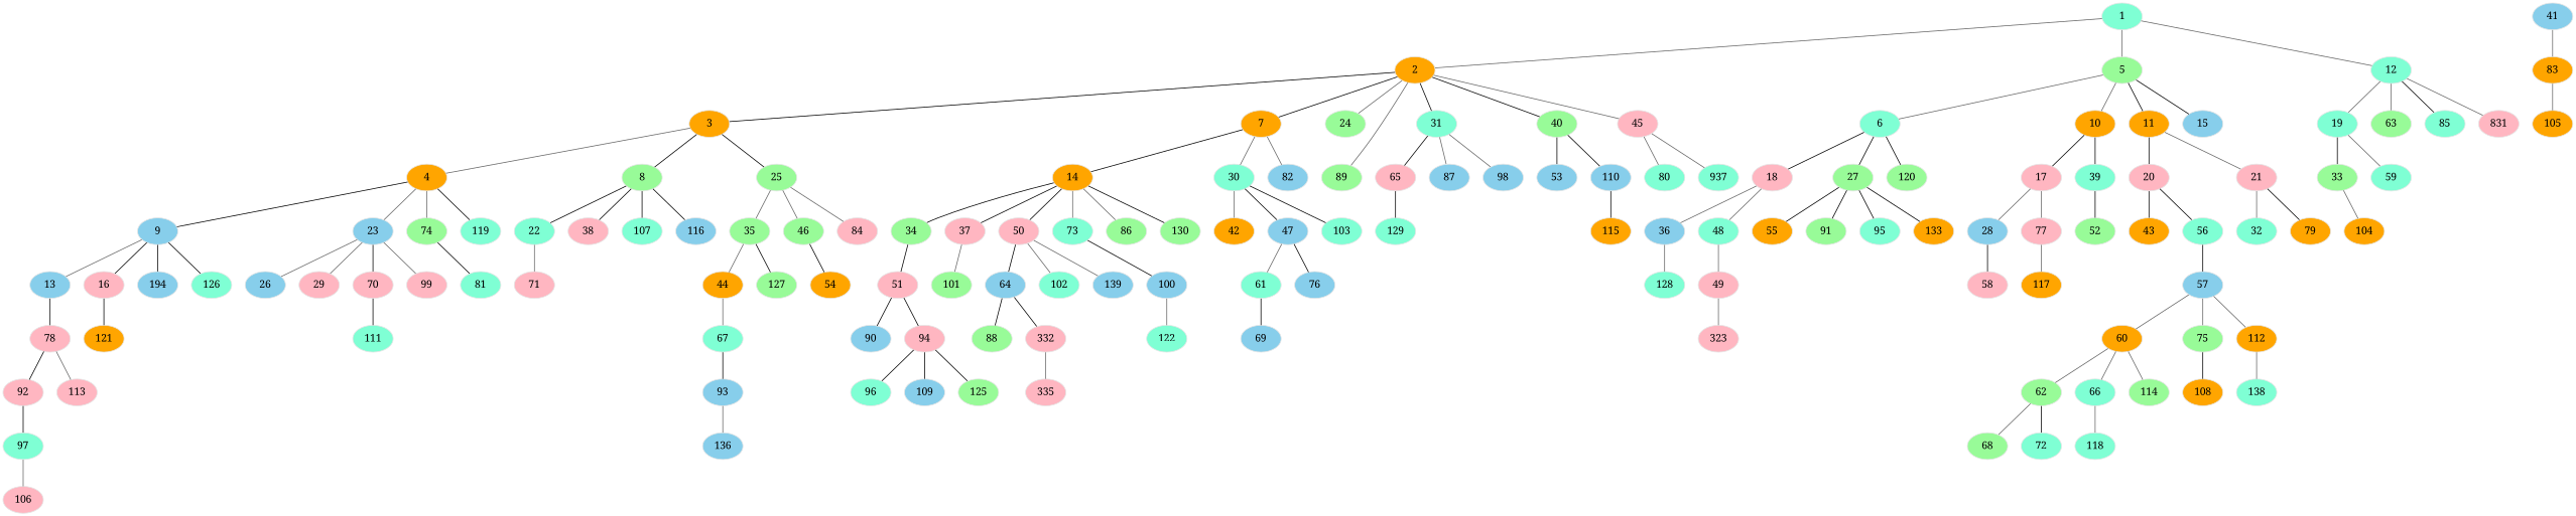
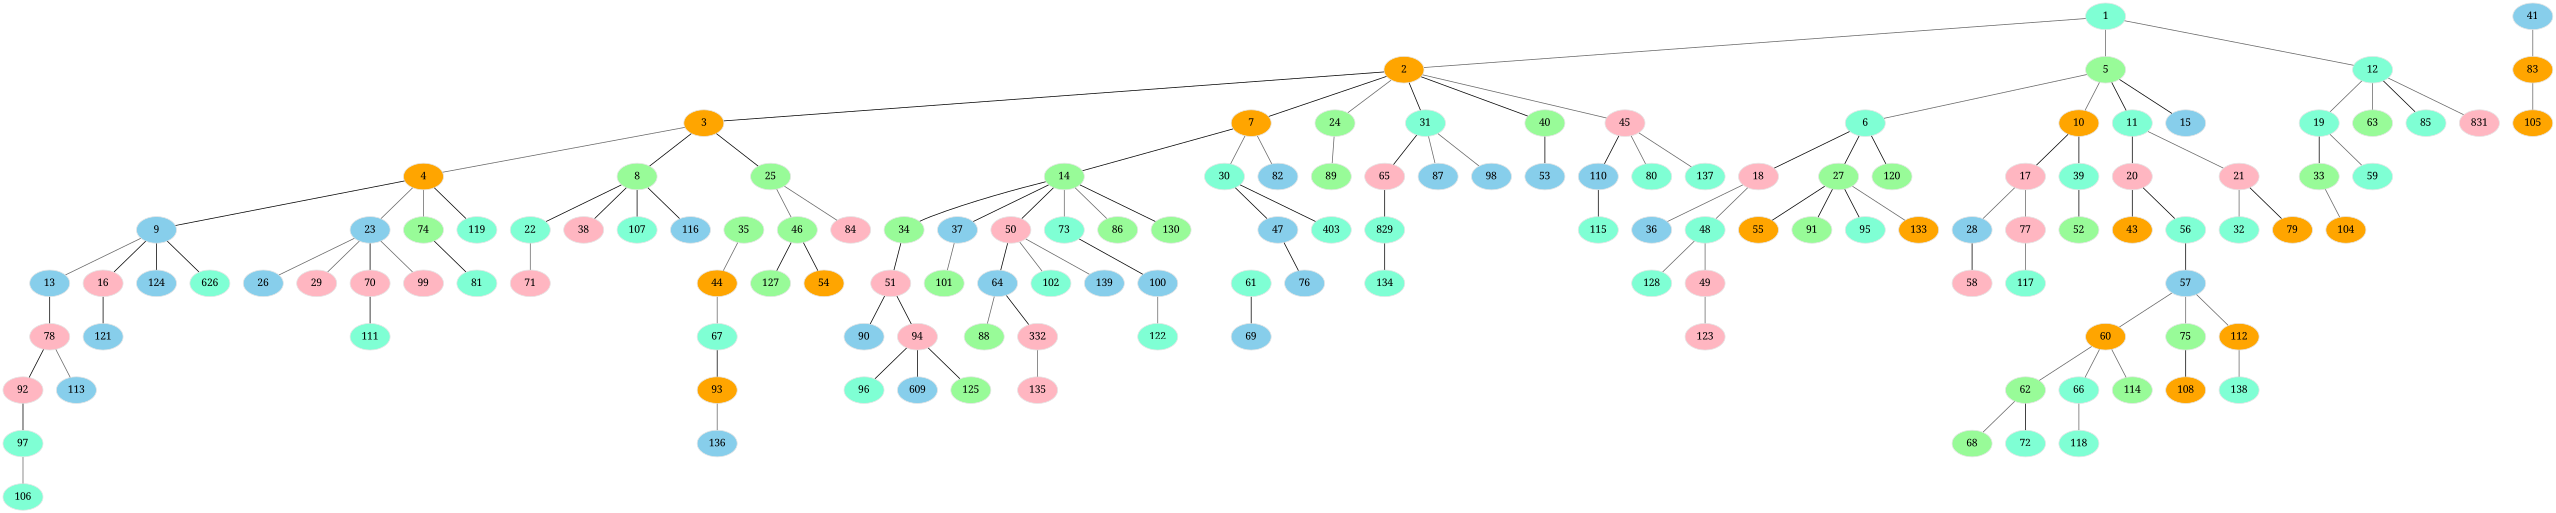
  graph {
    fontname="Noto Serif"
    node [color=gray90 fillcolor=aquamarine fontname="Noto Serif" style=filled]
    edge [color=black fontname="Noto Serif"]
    2 [fillcolor=orange]
    1
    5 [fillcolor=palegreen]
    12
    3 [fillcolor=orange]
    7 [fillcolor=orange]
    24 [fillcolor=palegreen]
    31
    40 [fillcolor=palegreen]
    45 [fillcolor=lightpink]
    89 [fillcolor=palegreen]
    6
    10 [fillcolor=orange]
-   11 [fillcolor=orange]
+   11
    15 [fillcolor=skyblue]
    19
    63 [fillcolor=palegreen]
    85
    n19 [fillcolor=lightpink label=831]
    4 [fillcolor=orange]
    8 [fillcolor=palegreen]
    25 [fillcolor=palegreen]
-   14 [fillcolor=orange]
+   14 [fillcolor=palegreen]
    30
    82 [fillcolor=skyblue]
    65 [fillcolor=lightpink]
    87 [fillcolor=skyblue]
    98 [fillcolor=skyblue]
    53 [fillcolor=skyblue]
    80
    110 [fillcolor=skyblue]
-   137 [label=937]
+   137
    9 [fillcolor=skyblue]
    23 [fillcolor=skyblue]
    74 [fillcolor=palegreen]
    119
    22
    38 [fillcolor=lightpink]
    107
    116 [fillcolor=skyblue]
    35 [fillcolor=palegreen]
    46 [fillcolor=palegreen]
    84 [fillcolor=lightpink]
    13 [fillcolor=skyblue]
    16 [fillcolor=lightpink]
-   124 [fillcolor=skyblue label=194]
-   126
+   124 [fillcolor=skyblue]
+   126 [label=626]
    26 [fillcolor=skyblue]
    29 [fillcolor=lightpink]
    70 [fillcolor=lightpink]
    99 [fillcolor=lightpink]
    81
    18 [fillcolor=lightpink]
    27 [fillcolor=palegreen]
    120 [fillcolor=palegreen]
    17 [fillcolor=lightpink]
    39
    20 [fillcolor=lightpink]
    21 [fillcolor=lightpink]
    36 [fillcolor=skyblue]
    48
    55 [fillcolor=orange]
    91 [fillcolor=palegreen]
    95
    133 [fillcolor=orange]
    34 [fillcolor=palegreen]
-   37 [fillcolor=lightpink]
+   37 [fillcolor=skyblue]
    50 [fillcolor=lightpink]
    73
    86 [fillcolor=palegreen]
    130 [fillcolor=palegreen]
-   42 [fillcolor=orange]
    47 [fillcolor=skyblue]
-   103
+   103 [label=403]
    71 [fillcolor=lightpink]
    78 [fillcolor=lightpink]
-   121 [fillcolor=orange]
+   121 [fillcolor=skyblue]
    28 [fillcolor=skyblue]
    77 [fillcolor=lightpink]
    52 [fillcolor=palegreen]
    43 [fillcolor=orange]
    56
    32
    79 [fillcolor=orange]
    33 [fillcolor=palegreen]
    59
    92 [fillcolor=lightpink]
-   113 [fillcolor=lightpink]
+   113 [fillcolor=skyblue]
    51 [fillcolor=lightpink]
    101 [fillcolor=palegreen]
    64 [fillcolor=skyblue]
    102
    139 [fillcolor=skyblue]
    100 [fillcolor=skyblue]
    58 [fillcolor=lightpink]
-   117 [fillcolor=orange]
+   117
    128
    49 [fillcolor=lightpink]
    104 [fillcolor=orange]
    57 [fillcolor=skyblue]
    111
    44 [fillcolor=orange]
    127 [fillcolor=palegreen]
    54 [fillcolor=orange]
    61
    76 [fillcolor=skyblue]
-   129
+   129 [label=829]
    90 [fillcolor=skyblue]
    94 [fillcolor=lightpink]
    67
    41 [fillcolor=skyblue]
    83 [fillcolor=orange]
    105 [fillcolor=orange]
-   93 [fillcolor=skyblue]
-   115 [fillcolor=orange]
+   93 [fillcolor=orange]
+   115
    69 [fillcolor=skyblue]
-   123 [fillcolor=lightpink label=323]
+   123 [fillcolor=lightpink]
    88 [fillcolor=palegreen]
    n119 [fillcolor=lightpink label=332]
    96
-   109 [fillcolor=skyblue]
+   109 [fillcolor=skyblue label=609]
    125 [fillcolor=palegreen]
    60 [fillcolor=orange]
    75 [fillcolor=palegreen]
    112 [fillcolor=orange]
    62 [fillcolor=palegreen]
    66
    114 [fillcolor=palegreen]
    108 [fillcolor=orange]
    138
    68 [fillcolor=palegreen]
    72
    118
-   135 [fillcolor=lightpink label=335]
+   135 [fillcolor=lightpink]
+   134
    136 [fillcolor=skyblue]
    122
    97
-   106 [fillcolor=lightpink]
+   106
    2 -- 3
    2 -- 7
    2 -- 24 [color=gray40]
    2 -- 31
    2 -- 40
    2 -- 45 [color=gray40]
-   2 -- 89 [color=gray40]
+   24 -- 89 [color=gray40]
    1 -- 2 [color=gray40]
    1 -- 5 [color=gray40]
    1 -- 12 [color=gray40]
    5 -- 6 [color=gray40]
    5 -- 10 [color=gray40]
    5 -- 11
    5 -- 15
    12 -- 19 [color=gray40]
    12 -- 63 [color=gray40]
    12 -- 85
    12 -- n19 [color=gray40]
    3 -- 4 [color=gray40]
    3 -- 8
    3 -- 25
    7 -- 14
    7 -- 30 [color=gray40]
    7 -- 82 [color=gray40]
    31 -- 65
    31 -- 87 [color=gray40]
    31 -- 98 [color=gray40]
    40 -- 53
    45 -- 80 [color=gray40]
-   40 -- 110
+   45 -- 110
    45 -- 137 [color=gray40]
    6 -- 18
    6 -- 27
    6 -- 120
    10 -- 17
    10 -- 39
    11 -- 20
    11 -- 21 [color=gray40]
    19 -- 33
    19 -- 59 [color=gray40]
    4 -- 9
    4 -- 23 [color=gray40]
    4 -- 74 [color=gray40]
    4 -- 119
    8 -- 22
    8 -- 38
    8 -- 107
    8 -- 116
-   25 -- 35 [color=gray40]
    25 -- 46 [color=gray40]
    25 -- 84 [color=gray40]
    14 -- 34
    14 -- 37
    14 -- 50
    14 -- 73 [color=gray40]
    14 -- 86 [color=gray40]
    14 -- 130
-   30 -- 42 [color=gray40]
    30 -- 47
    30 -- 103
    65 -- 129
    110 -- 115
    9 -- 13 [color=gray40]
    9 -- 16
    9 -- 124
    9 -- 126
    23 -- 26 [color=gray40]
    23 -- 29 [color=gray40]
    23 -- 70
    23 -- 99 [color=gray40]
    74 -- 81
    22 -- 71 [color=gray40]
    35 -- 44 [color=gray40]
-   35 -- 127
+   46 -- 127
    46 -- 54
    13 -- 78
    16 -- 121
    70 -- 111
    18 -- 36 [color=gray40]
    18 -- 48 [color=gray40]
    27 -- 55
    27 -- 91
    27 -- 95
-   27 -- 133
+   27 -- 133 [color=gray40]
    17 -- 28 [color=gray40]
    17 -- 77 [color=gray40]
    39 -- 52
    20 -- 43
    20 -- 56
    21 -- 32 [color=gray40]
    21 -- 79
-   36 -- 128 [color=gray40]
+   48 -- 128 [color=gray40]
    48 -- 49 [color=gray40]
    34 -- 51
    37 -- 101 [color=gray40]
    50 -- 64
    50 -- 102 [color=gray40]
    50 -- 139 [color=gray40]
    73 -- 100
-   47 -- 61 [color=gray40]
    47 -- 76
    78 -- 92
    78 -- 113 [color=gray40]
    28 -- 58
    77 -- 117 [color=gray40]
    56 -- 57
    33 -- 104 [color=gray40]
    92 -- 97
    51 -- 90
    51 -- 94
-   64 -- 88
+   64 -- 88 [color=gray40]
    64 -- n119
    100 -- 122 [color=gray40]
    49 -- 123 [color=gray40]
    57 -- 60 [color=gray40]
    57 -- 75 [color=gray40]
    57 -- 112 [color=gray40]
    44 -- 67 [color=gray40]
    61 -- 69
+   129 -- 134
    94 -- 96
    94 -- 109
    94 -- 125
    67 -- 93
    41 -- 83 [color=gray40]
    83 -- 105 [color=gray40]
    93 -- 136 [color=gray40]
    n119 -- 135 [color=gray40]
    60 -- 62 [color=gray40]
    60 -- 66 [color=gray40]
    60 -- 114 [color=gray40]
    75 -- 108
    112 -- 138 [color=gray40]
    62 -- 68 [color=gray40]
    62 -- 72
    66 -- 118 [color=gray40]
    97 -- 106 [color=gray40]
  }
